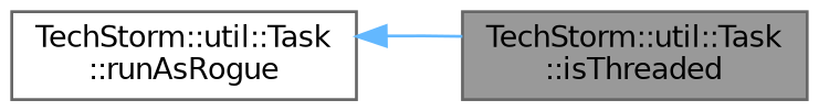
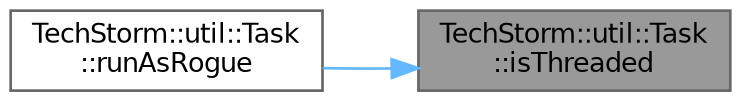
  digraph {
    rankdir=RL
    node [fontname=Helvetica fontsize=10 shape=box style=filled]
    n1 [color=gray40 fillcolor=grey60 fontcolor=black height=0.2 label="TechStorm::util::Task\l::isThreaded" width=0.4]
    n2 [color=grey40 fillcolor=white height=0.2 label="TechStorm::util::Task\l::runAsRogue" width=0.4]
-   n2 -> n1 [color=steelblue1 dir=back fontname=Helvetica fontsize=10 labelfontname=Helvetica labelfontsize=10 style=solid]
+   n1 -> n2 [color=steelblue1 dir=back fontname=Helvetica fontsize=10 labelfontname=Helvetica labelfontsize=10 style=solid]
  }
